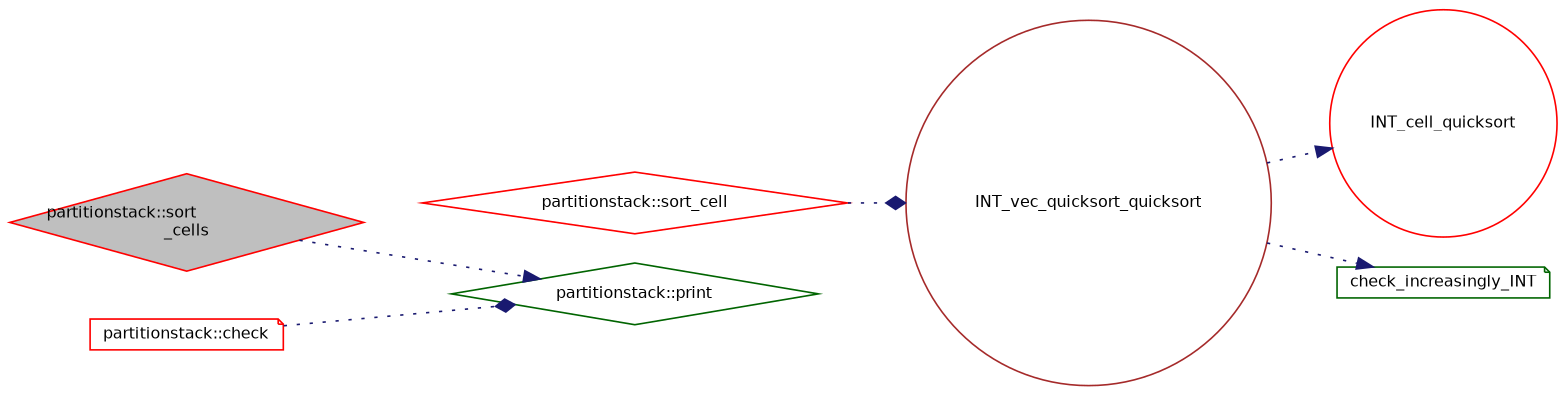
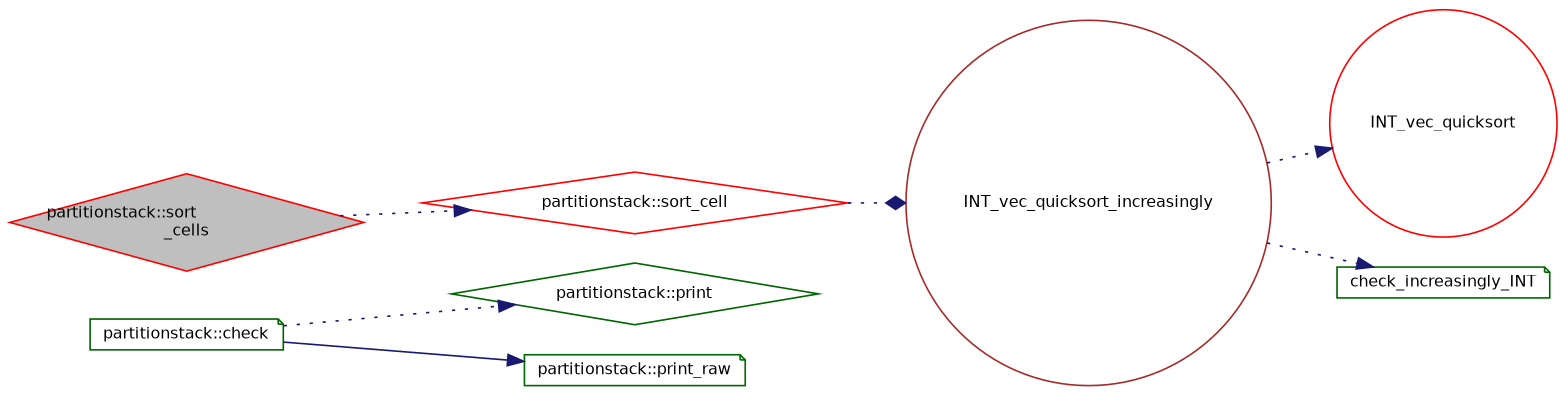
  digraph {
    rankdir=LR
    node [color=red fillcolor=white fontname=Helvetica fontsize=10 shape=diamond style=filled]
    edge [arrowhead=normal color=midnightblue fontname=Helvetica fontsize=10 labelfontname=Helvetica labelfontsize=10 style=dotted]
    n1 [fillcolor=grey75 fontcolor=black height=0.2 label="partitionstack::sort\l_cells" width=0.4]
    n2 [height=0.2 label="partitionstack::sort_cell" width=0.4]
-   n3 [color=brown height=0.2 label=INT_vec_quicksort_quicksort shape=circle width=0.4]
-   n4 [height=0.2 label="partitionstack::check" shape=note width=0.4]
+   n3 [color=brown height=0.2 label=INT_vec_quicksort_increasingly shape=circle width=0.4]
+   n4 [color=darkgreen height=0.2 label="partitionstack::check" shape=note width=0.4]
+   n5 [color=darkgreen height=0.2 label="partitionstack::print_raw" shape=note width=0.4]
    n6 [color=darkgreen height=0.2 label="partitionstack::print" width=0.4]
-   n7 [height=0.2 label=INT_cell_quicksort shape=circle width=0.4]
+   n7 [height=0.2 label=INT_vec_quicksort shape=circle width=0.4]
    n8 [color=darkgreen height=0.2 label=check_increasingly_INT shape=note width=0.4]
-   n1 -> n6
+   n1 -> n2
    n2 -> n3 [arrowhead=diamond]
    n3 -> n7
    n3 -> n8
-   n4 -> n6 [arrowhead=diamond]
+   n4 -> n5 [style=solid]
+   n4 -> n6
  }
